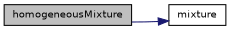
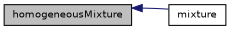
  digraph {
    rankdir=LR
    node [color=black fontname=Helvetica fontsize=10 shape=record]
    n1 [fillcolor=grey75 fontcolor=black height=0.2 label=homogeneousMixture style=filled width=0.4]
    n2 [height=0.2 label=mixture width=0.4]
-   n1 -> n2 [color=midnightblue fontname=Helvetica fontsize=10 labelfontname=Helvetica labelfontsize=10 style=solid]
+   n2 -> n1 [color=midnightblue fontname=Helvetica fontsize=10 labelfontname=Helvetica labelfontsize=10 style=solid]
  }
